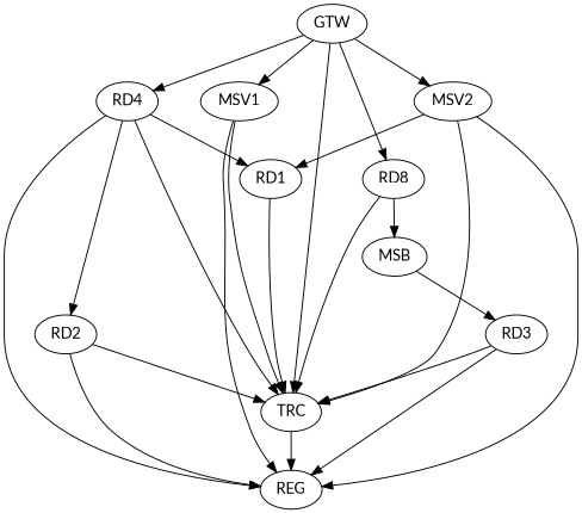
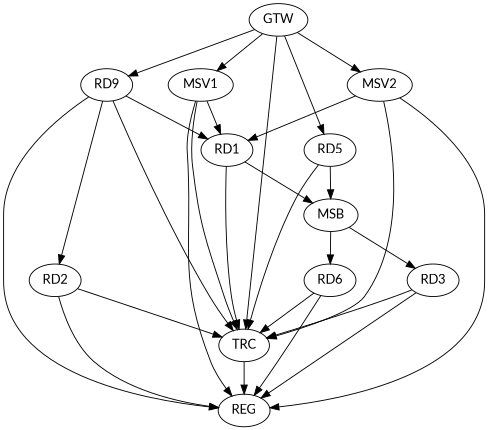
  strict digraph {
    fontname=Lato
    node [fontname=Lato]
    edge [fontname=Lato]
    n1 [label=RD1]
    n2 [label=MSB]
    n3 [label=TRC]
    n4 [label=RD3]
+   n5 [label=RD6]
    n6 [label=REG]
    n7 [label=RD2]
-   n8 [label=RD4]
-   n9 [label=RD8]
+   n8 [label=RD9]
+   n9 [label=RD5]
    n10 [label=GTW]
    n11 [label=MSV1]
    n12 [label=MSV2]
+   n1 -> n2
    n1 -> n3
    n2 -> n4
+   n2 -> n5
    n3 -> n6
    n4 -> n3
    n4 -> n6
+   n5 -> n3
+   n5 -> n6
    n7 -> n3
    n7 -> n6
    n8 -> n1
    n8 -> n3
    n8 -> n6
    n8 -> n7
    n9 -> n2
    n9 -> n3
    n10 -> n3
    n10 -> n8
    n10 -> n9
    n10 -> n11
    n10 -> n12
+   n11 -> n1
    n11 -> n3
    n11 -> n6
    n12 -> n1
    n12 -> n3
    n12 -> n6
  }
